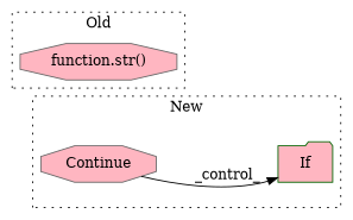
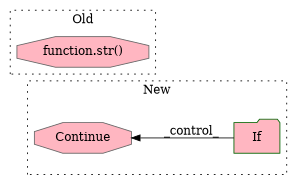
  digraph {
    rankdir=LR
    node [shape=octagon style=filled fillcolor=lightpink color=gray40]
    n1 [a=43 l=8 label=Continue s=18693]
    n2 [a=96 l=3 label=If s=18676 shape=folder color=darkgreen]
    n3 [a=75 l="4,1" label="function.str()" s="18264,18273"]
    subgraph cluster_1 {
      label=New
      style=dotted
      n1
      n2
    }
    subgraph cluster_2 {
      label=Old
      style=dotted
      n3
    }
-   n1 -> n2 [label=_control_ style=solid]
+   n2 -> n1 [label=_control_ style=solid]
  }
